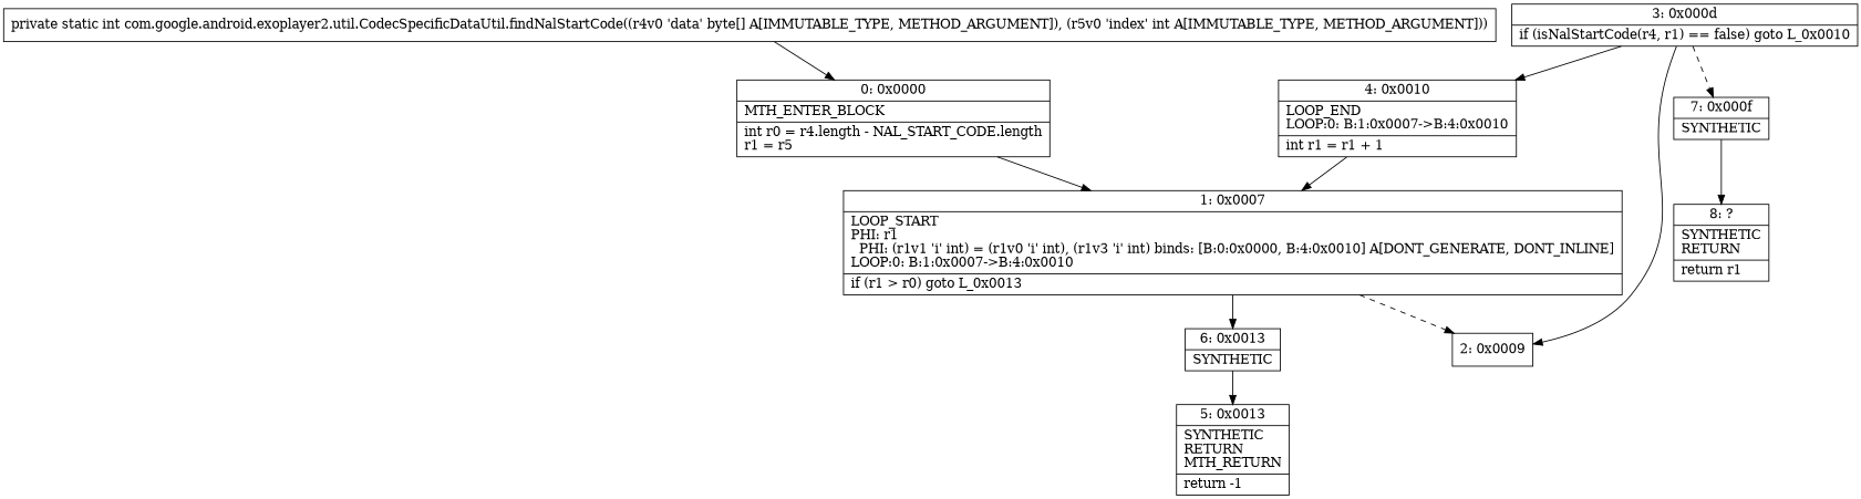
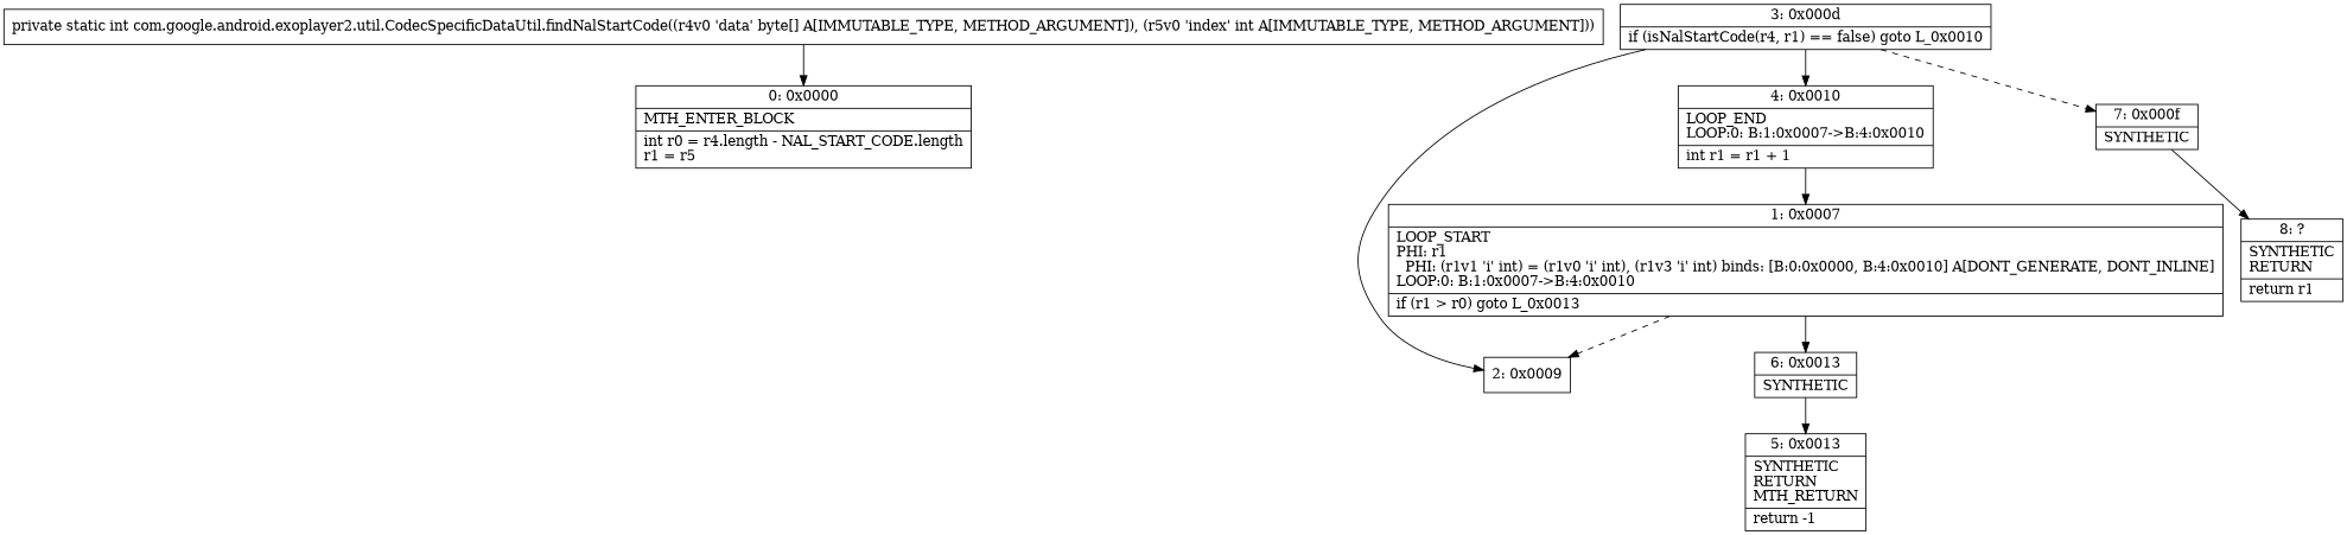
  digraph {
    node [shape=record]
    n1 [label="{0\:\ 0x0000|MTH_ENTER_BLOCK\l|int r0 = r4.length \- NAL_START_CODE.length\lr1 = r5\l}"]
    n2 [label="{1\:\ 0x0007|LOOP_START\lPHI: r1 \l  PHI: (r1v1 'i' int) = (r1v0 'i' int), (r1v3 'i' int) binds: [B:0:0x0000, B:4:0x0010] A[DONT_GENERATE, DONT_INLINE]\lLOOP:0: B:1:0x0007\-\>B:4:0x0010\l|if (r1 \> r0) goto L_0x0013\l}"]
    n3 [label="{2\:\ 0x0009}"]
    n4 [label="{6\:\ 0x0013|SYNTHETIC\l}"]
    n5 [label="{5\:\ 0x0013|SYNTHETIC\lRETURN\lMTH_RETURN\l|return \-1\l}"]
    n6 [label="{3\:\ 0x000d|if (isNalStartCode(r4, r1) == false) goto L_0x0010\l}"]
    n7 [label="{4\:\ 0x0010|LOOP_END\lLOOP:0: B:1:0x0007\-\>B:4:0x0010\l|int r1 = r1 + 1\l}"]
    n8 [label="{7\:\ 0x000f|SYNTHETIC\l}"]
    n9 [label="{8\:\ ?|SYNTHETIC\lRETURN\l|return r1\l}"]
    n10 [label="{private static int com.google.android.exoplayer2.util.CodecSpecificDataUtil.findNalStartCode((r4v0 'data' byte[] A[IMMUTABLE_TYPE, METHOD_ARGUMENT]), (r5v0 'index' int A[IMMUTABLE_TYPE, METHOD_ARGUMENT])) }"]
-   n1 -> n2
    n2 -> n3 [style=dashed]
    n2 -> n4
    n4 -> n5
    n6 -> n3
    n6 -> n7
    n6 -> n8 [style=dashed]
    n7 -> n2
    n8 -> n9
    n10 -> n1
  }
